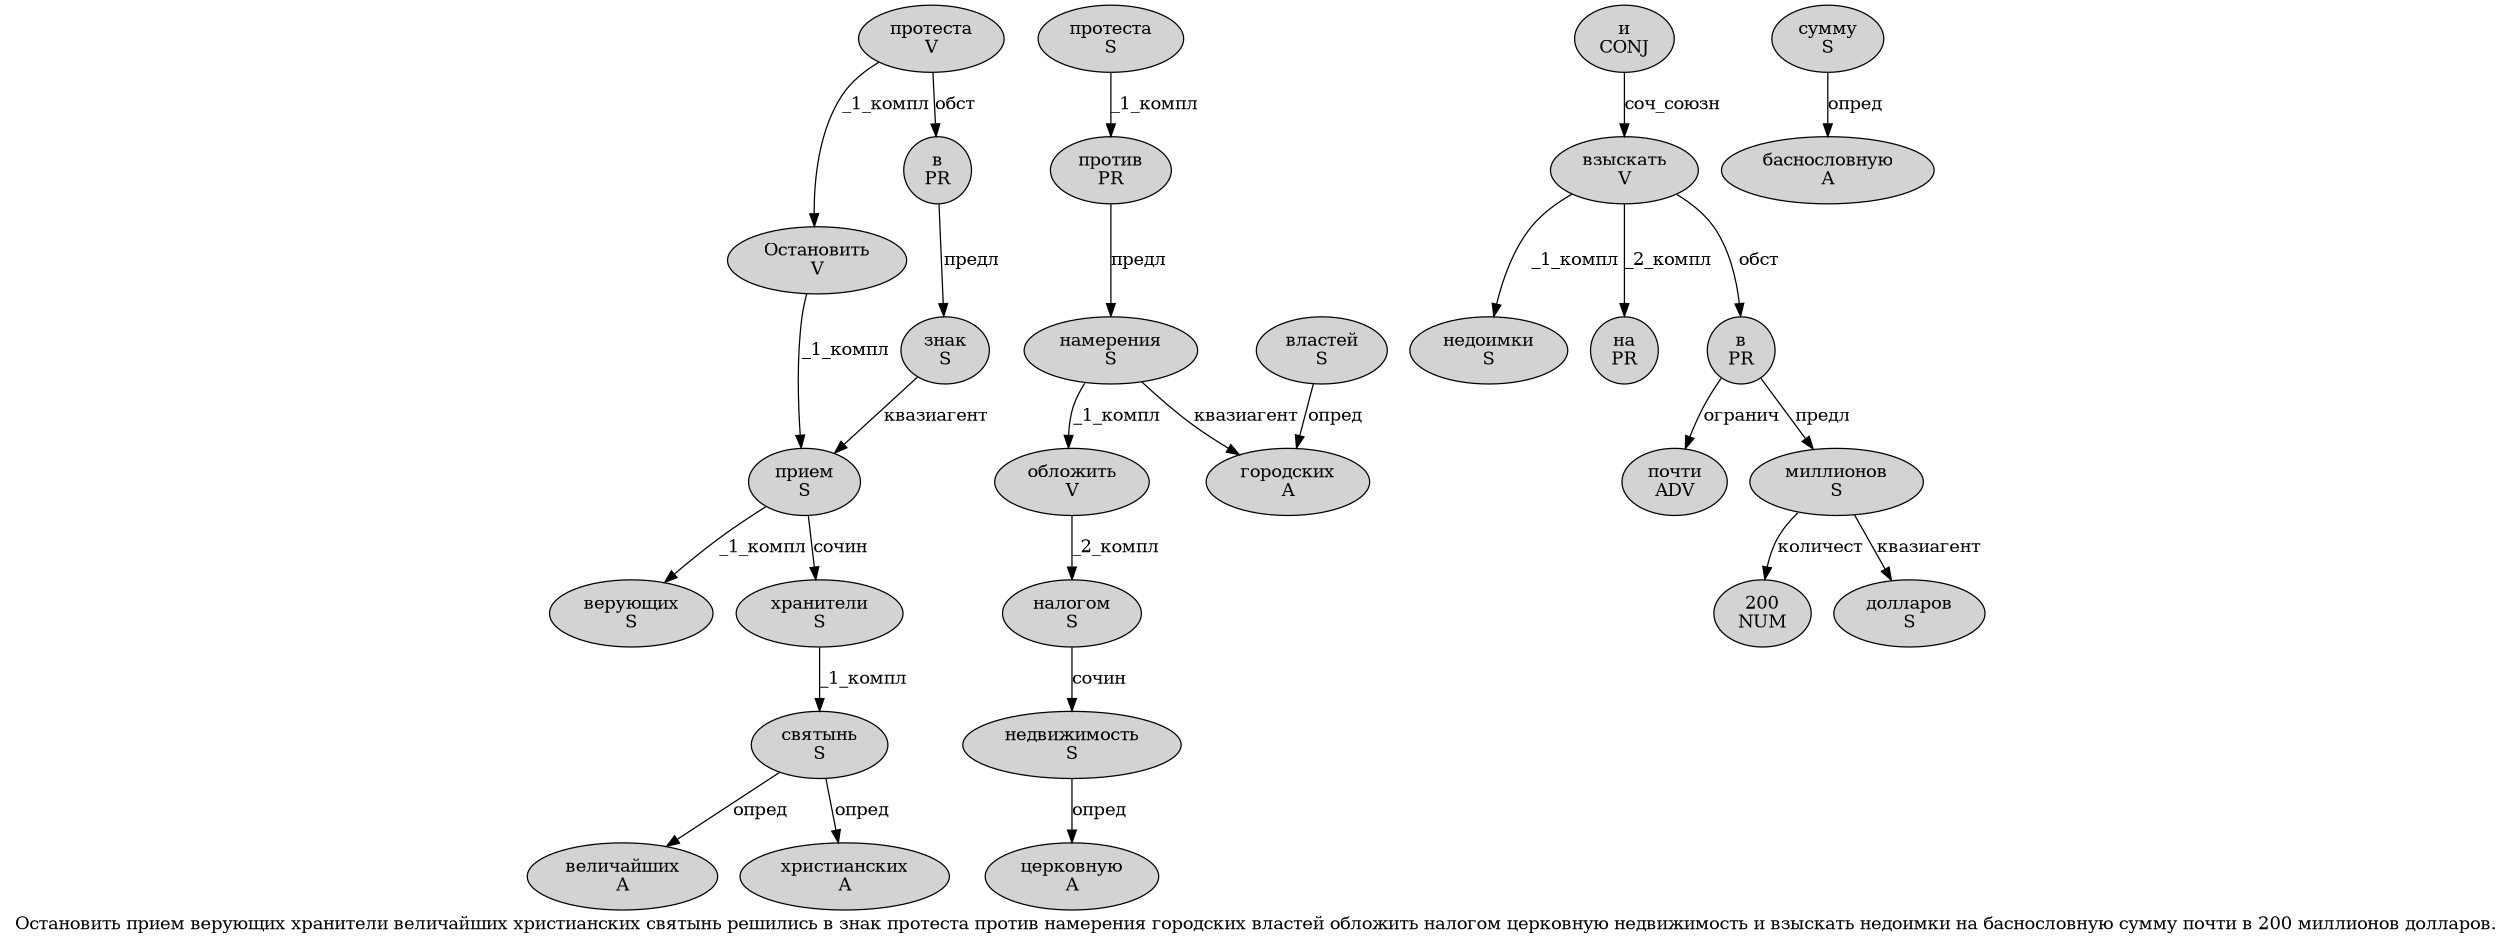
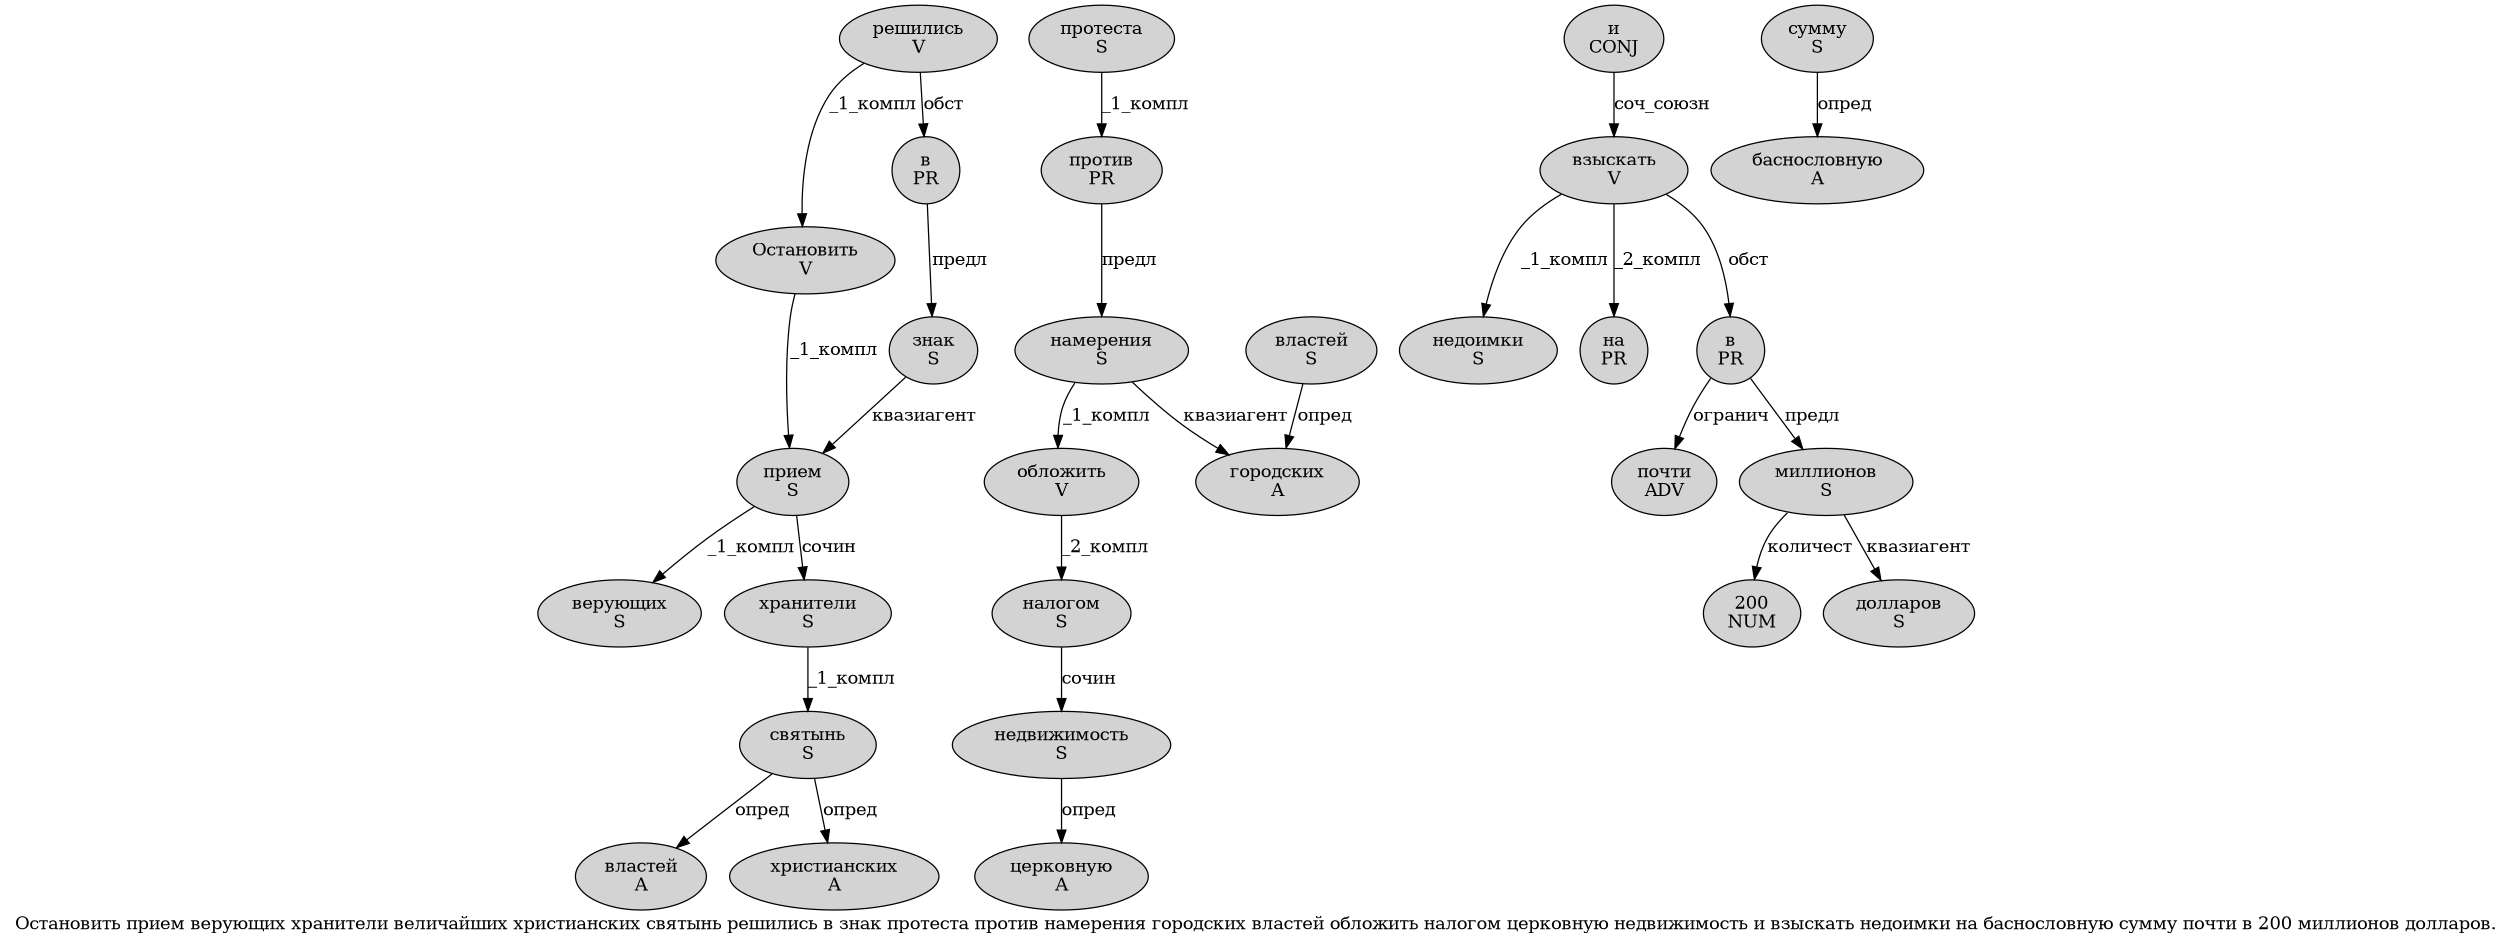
  digraph {
    label="Остановить прием верующих хранители величайших христианских святынь решились в знак протеста против намерения городских властей обложить налогом церковную недвижимость и взыскать недоимки на баснословную сумму почти в 200 миллионов долларов."
    node [fillcolor=lightgray penwidth=1 shape=ellipse style=filled]
    n1 [label="Остановить\nV"]
    n2 [label="прием\nS"]
    n3 [label="верующих\nS"]
    n4 [label="хранители\nS"]
    n5 [label="святынь\nS"]
-   n6 [label="величайших\nA"]
+   n6 [label="властей\nA"]
    n7 [label="христианских\nA"]
-   n8 [label="протеста\nV"]
+   n8 [label="решились\nV"]
    n9 [label="в\nPR"]
    n10 [label="знак\nS"]
    n11 [label="протеста\nS"]
    n12 [label="против\nPR"]
    n13 [label="намерения\nS"]
    n14 [label="обложить\nV"]
    n15 [label="городских\nA"]
    n16 [label="властей\nS"]
    n17 [label="налогом\nS"]
    n18 [label="недвижимость\nS"]
    n19 [label="церковную\nA"]
    n20 [label="и\nCONJ"]
    n21 [label="взыскать\nV"]
    n22 [label="недоимки\nS"]
    n23 [label="на\nPR"]
    n24 [label="в\nPR"]
    n25 [label="почти\nADV"]
    n26 [label="миллионов\nS"]
    n27 [label="сумму\nS"]
    n28 [label="баснословную\nA"]
    n29 [label="200\nNUM"]
    n30 [label="долларов\nS"]
    n1 -> n2 [label="_1_компл"]
    n2 -> n3 [label="_1_компл"]
    n2 -> n4 [label="сочин"]
    n4 -> n5 [label="_1_компл"]
    n5 -> n6 [label="опред"]
    n5 -> n7 [label="опред"]
    n8 -> n1 [label="_1_компл"]
    n8 -> n9 [label="обст"]
    n9 -> n10 [label="предл"]
    n10 -> n2 [label="квазиагент"]
    n11 -> n12 [label="_1_компл"]
    n12 -> n13 [label="предл"]
    n13 -> n14 [label="_1_компл"]
    n13 -> n15 [label="квазиагент"]
    n14 -> n17 [label="_2_компл"]
    n16 -> n15 [label="опред"]
    n17 -> n18 [label="сочин"]
    n18 -> n19 [label="опред"]
    n20 -> n21 [label="соч_союзн"]
    n21 -> n22 [label="_1_компл"]
    n21 -> n23 [label="_2_компл"]
    n21 -> n24 [label="обст"]
    n24 -> n25 [label="огранич"]
    n24 -> n26 [label="предл"]
    n26 -> n29 [label="количест"]
    n26 -> n30 [label="квазиагент"]
    n27 -> n28 [label="опред"]
  }
